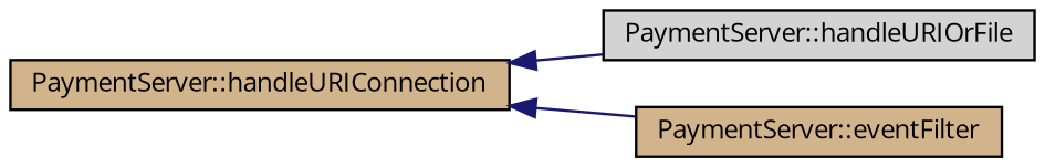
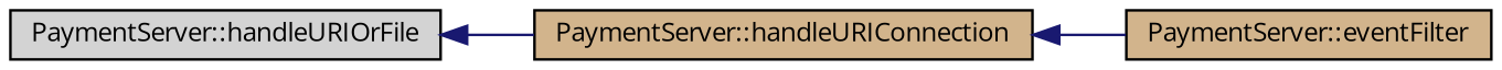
  digraph {
    fontname="Open Sans"
    rankdir=LR
    node [color=black fillcolor=tan fontname="Open Sans" fontsize=10 shape=box style=filled]
    edge [color=midnightblue dir=back fontname="Open Sans" fontsize=10 labelfontname=Helvetica labelfontsize=10 style=solid]
    n1 [fillcolor=lightgrey fontcolor=black height=0.2 label="PaymentServer::handleURIOrFile" width=0.4]
    n2 [height=0.2 label="PaymentServer::handleURIConnection" width=0.4]
    n3 [height=0.2 label="PaymentServer::eventFilter" width=0.4]
-   n2 -> n1
+   n1 -> n2
    n2 -> n3
  }
